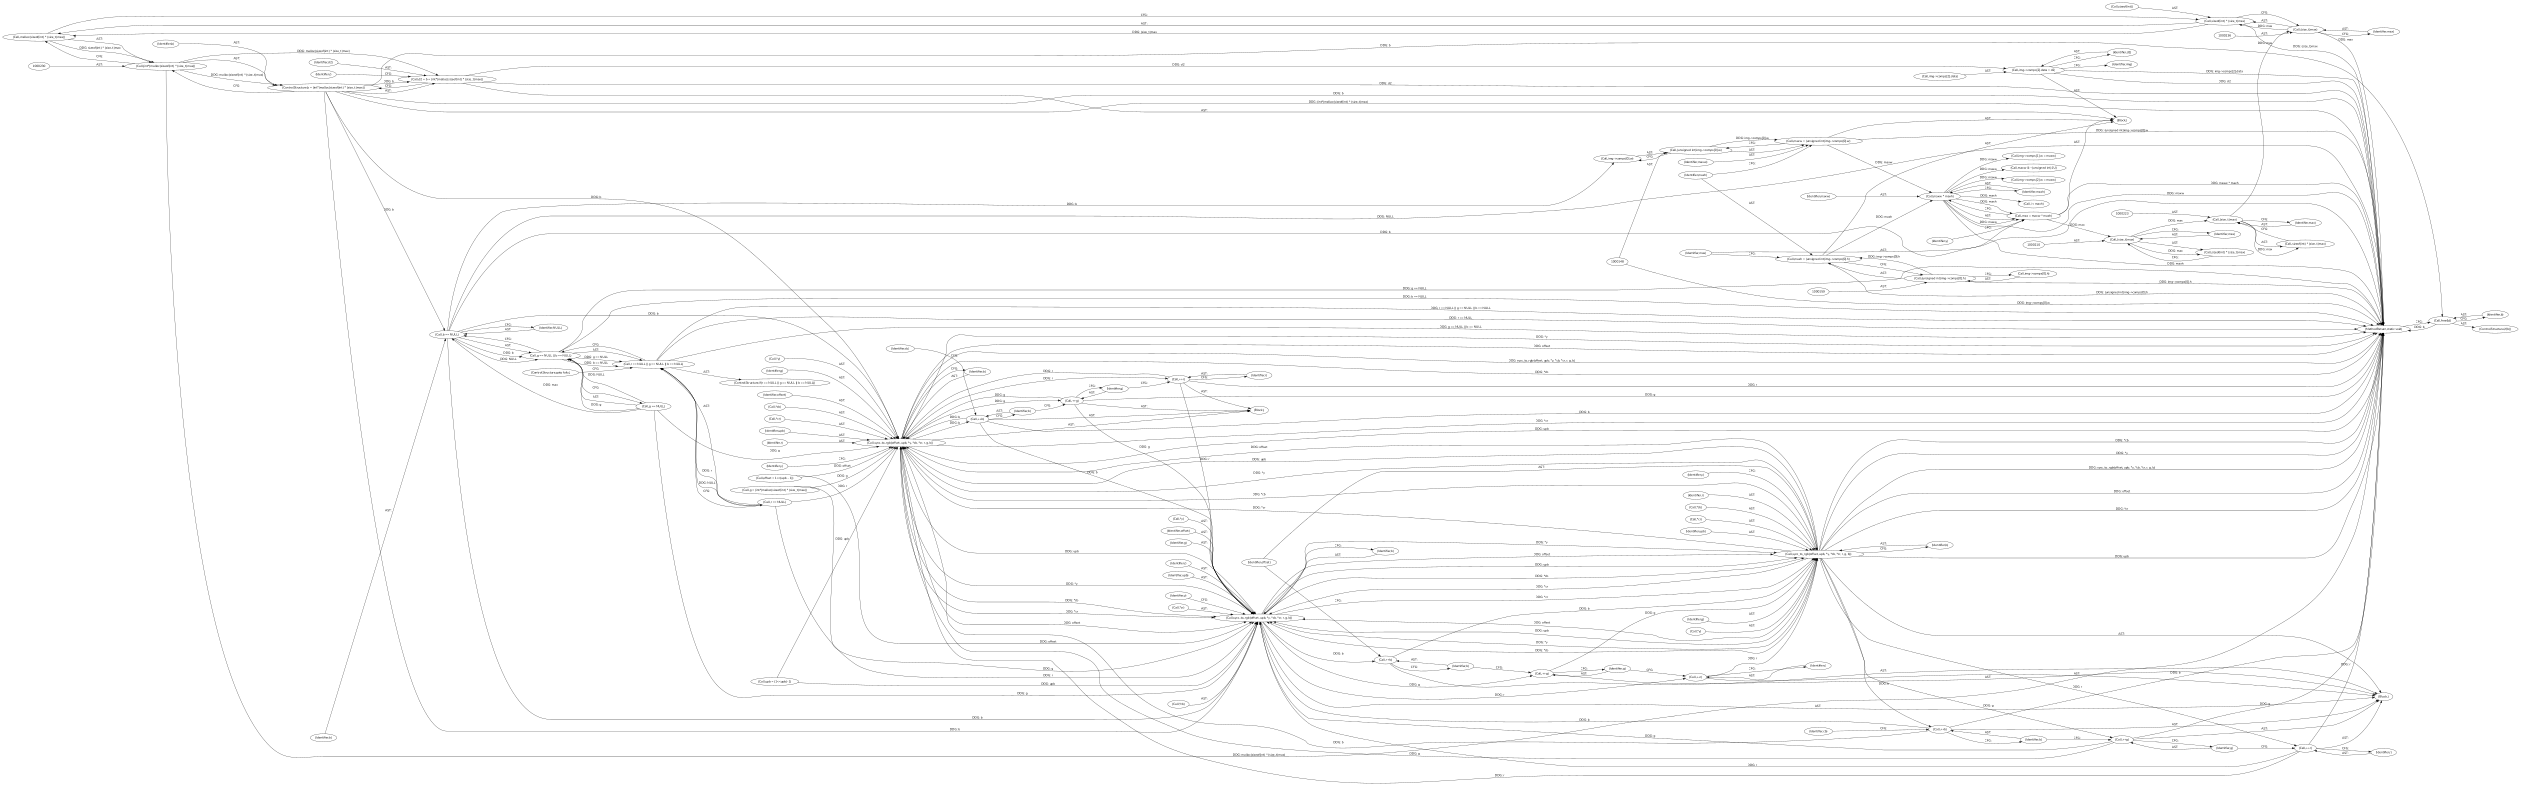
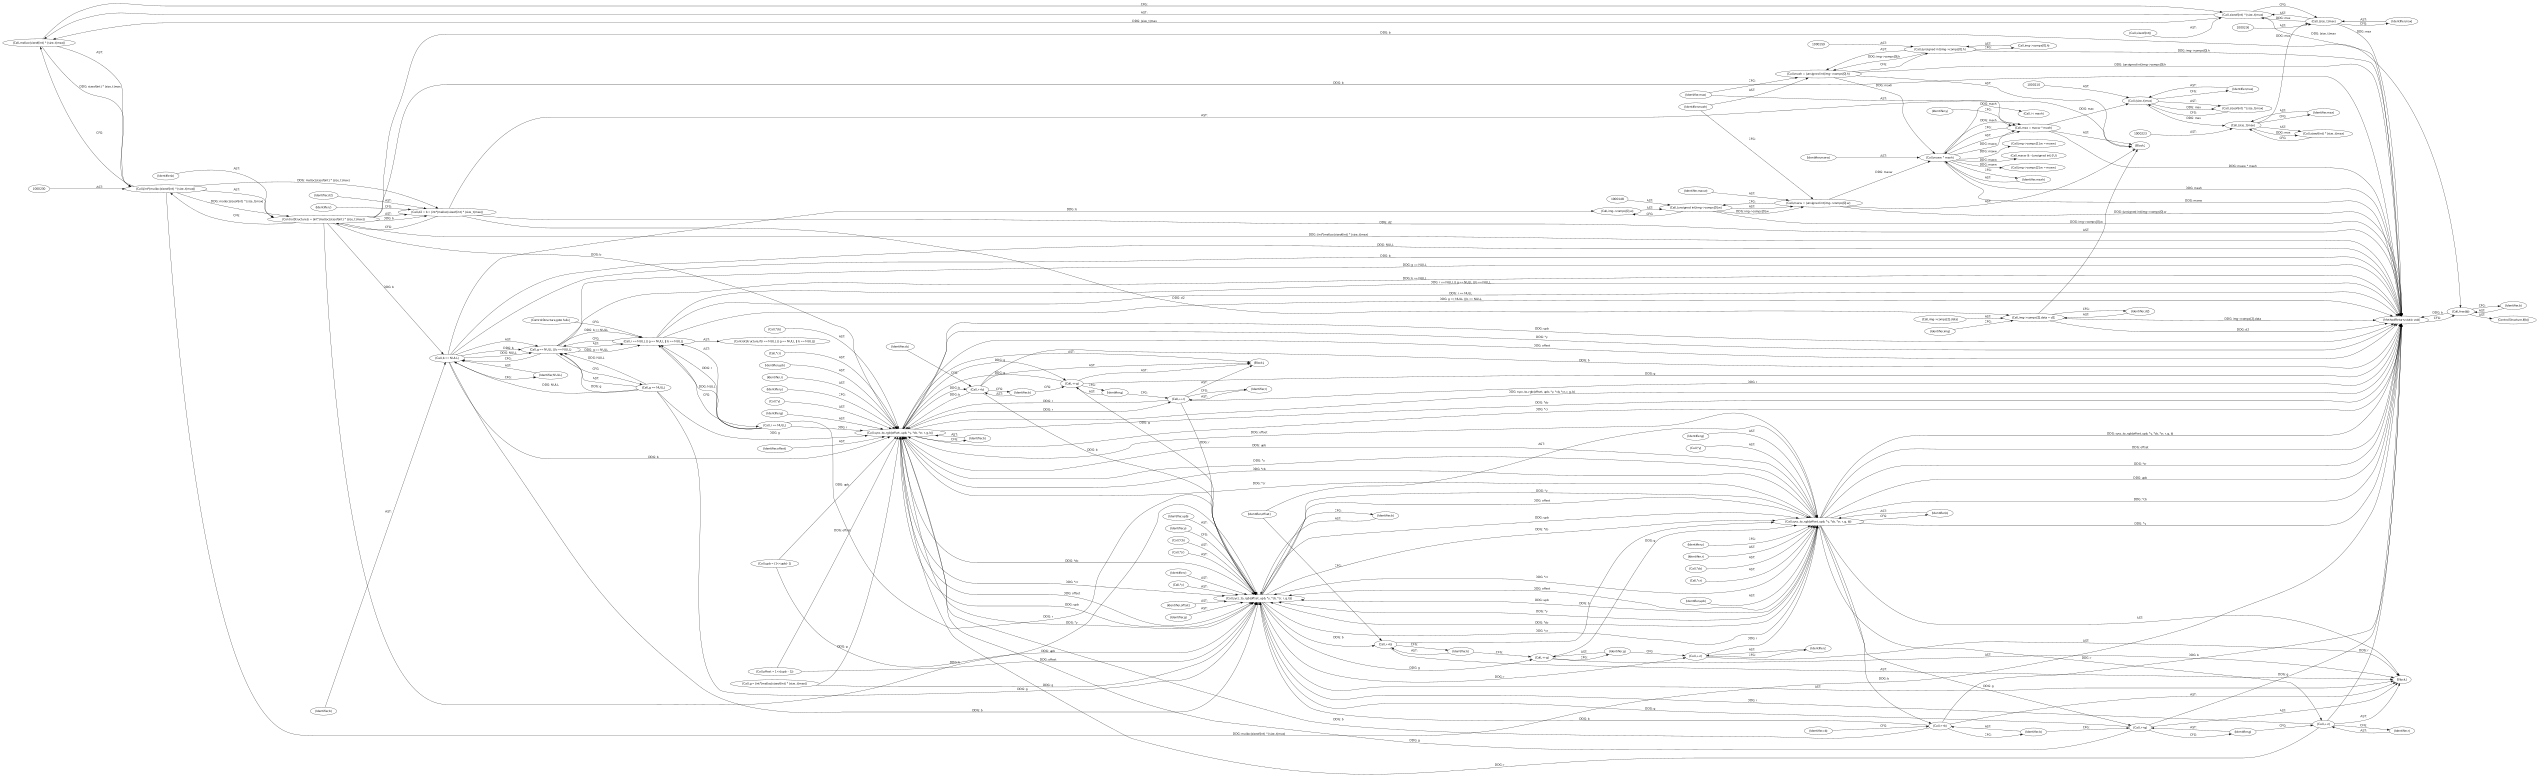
  digraph {
    fontname=Nunito
    rankdir=LR
    node [fontname=Nunito]
    edge [fontname=Nunito]
    n1 [label="(Call,malloc(sizeof(int) * (size_t)max))"]
    n2 [label="(Call,sizeof(int) * (size_t)max)"]
    n3 [label="(Call,(int*)malloc(sizeof(int) * (size_t)max))"]
    n4 [label="(MethodReturn,static void)"]
    n5 [label="(Call,(size_t)max)"]
    n6 [label="(Call,d2 = b = (int*)malloc(sizeof(int) * (size_t)max))"]
    n7 [label="(ControlStructure,b = (int*)malloc(sizeof(int) * (size_t)max))"]
    n8 [label="(Call,free(b))"]
    n9 [label="(Identifier,max)"]
    n10 [label="(Call,(size_t)max)"]
    n11 [label="(Identifier,max)"]
    n12 [label="(Call,sizeof(int) * (size_t)max)"]
    n13 [label="(Call,(size_t)max)"]
    n14 [label="(Call,sizeof(int) * (size_t)max)"]
    n15 [label="(Identifier,max)"]
    n16 [label="(Call,max = maxw * maxh)"]
    n17 [label="(Call,maxw * maxh)"]
    n18 [label="(Block,)"]
    n19 [label="(Identifier,maxh)"]
    n20 [label="(Call,i < maxh)"]
    n21 [label="(Call,img->comps[1].w = maxw)"]
    n22 [label="(Call,maxw & ~(unsigned int)1U)"]
    n23 [label="(Call,img->comps[2].w = maxw)"]
    n24 [label="(Call,maxw = (unsigned int)img->comps[0].w)"]
    n25 [label="(Call,(unsigned int)img->comps[0].w)"]
    n26 [label="(Call,img->comps[0].w)"]
    n27 [label="(Call,maxh = (unsigned int)img->comps[0].h)"]
    n28 [label="(Call,(unsigned int)img->comps[0].h)"]
    n29 [label="(Call,img->comps[0].h)"]
    n30 [label="(Call,img->comps[2].data = d2)"]
    n31 [label="(Call,b == NULL)"]
    n32 [label="(Call,sycc_to_rgb(offset, upb, *y, *cb, *cr, r, g, b))"]
    n33 [label="(Call,sycc_to_rgb(offset, upb, *y, *cb, *cr, r, g, b))"]
    n34 [label="(Identifier,d2)"]
    n35 [label="(Call,g == NULL || b == NULL)"]
    n36 [label="(Identifier,NULL)"]
    n37 [label="(Call,++r)"]
    n38 [label="(Call,sycc_to_rgb(offset, upb, *y, *cb, *cr, r, g, b))"]
    n39 [label="(Call,++g)"]
    n40 [label="(Call,++b)"]
    n41 [label="(Block,)"]
    n42 [label="(Identifier,b)"]
    n43 [label="(Call,++r)"]
    n44 [label="(Call,++g)"]
    n45 [label="(Call,++b)"]
    n46 [label="(Block,)"]
    n47 [label="(Identifier,b)"]
    n48 [label="(Identifier,b)"]
    n49 [label="(ControlStructure,if(b))"]
    n50 [label="(Call,r == NULL || g == NULL || b == NULL)"]
    n51 [label="(Call,g == NULL)"]
    n52 [label="(ControlStructure,if(r == NULL || g == NULL || b == NULL))"]
    n53 [label="(Call,r == NULL)"]
    n54 [label="(Identifier,r)"]
    n55 [label="(Call,++r)"]
    n56 [label="(Call,++g)"]
    n57 [label="(Call,++b)"]
    n58 [label="(Identifier,b)"]
    n59 [label="(Identifier,g)"]
    n60 [label="(Identifier,b)"]
    n61 [label="(Identifier,r)"]
    n62 [label="(Identifier,g)"]
    n63 [label="(Identifier,b)"]
    n64 [label="(Identifier,r)"]
    n65 [label="(Identifier,g)"]
    n66 [label="(Identifier,b)"]
    n67 [label="(Call,img->comps[2].data)"]
    n68 [label="(Identifier,maxw)"]
    n69 [label="(Identifier,b)"]
    n70 [label="(Identifier,offset)"]
    n71 [label="(Identifier,y)"]
    n72 [label="(Identifier,g)"]
    n73 [label="(ControlStructure,goto fails;)"]
    n74 [label="(Call,*y)"]
    n75 [label="(Identifier,d2)"]
    n76 [label="(Call,*cb)"]
    n77 [label="(Identifier,img)"]
    n78 [label="(Call,*cb)"]
    n79 [label="(Identifier,r)"]
    n80 [label="(Call,*y)"]
    n81 [label="(Call,offset = 1<<(upb - 1))"]
    n82 [label="(Identifier,y)"]
    n83 [label="(Call,*cr)"]
    n84 [label="(Identifier,r)"]
    n85 [label="(Call,upb = (1<<upb)-1)"]
    n86 [label="(Identifier,offset)"]
    n87 [label="(Identifier,maxw)"]
    n88 [label="(Identifier,upb)"]
    n89 [label="(Identifier,r)"]
    n90 [label="(Identifier,g)"]
    n91 [label="(Identifier,maxh)"]
    n92 [label="(Call,*cr)"]
    n93 [label="(Identifier,y)"]
    n94 [label="(Call,sizeof(int))"]
    n95 [label="(Identifier,upb)"]
    n96 [label="(Call,*cb)"]
    n97 [label="(Identifier,cb)"]
    n98 [label="(Identifier,max)"]
    n99 [label="(Call,*cr)"]
    n100 [label="(Identifier,cb)"]
    n101 [label="(Identifier,upb)"]
    n102 [label="(Identifier,y)"]
    n103 [label="(Call,*y)"]
    n104 [label="(Identifier,g)"]
    n105 [label="(Identifier,r)"]
    n106 [label="(Call,g = (int*)malloc(sizeof(int) * (size_t)max))"]
    n107 [label="(Identifier,b)"]
    n108 [label="(Identifier,offset)"]
    1000236
    1000223
    1000210
    1000148
    1000159
    1000230
    n1 -> n2 [label="CFG: "]
    n1 -> n3 [label="AST: "]
    n1 -> n3 [label="DDG: sizeof(int) * (size_t)max"]
    n2 -> n1 [label="AST: "]
    n2 -> n1 [label="DDG: (size_t)max"]
    n2 -> n4 [label="DDG: (size_t)max"]
    n2 -> n5 [label="CFG: "]
    n3 -> n1 [label="CFG: "]
    n3 -> n4 [label="DDG: malloc(sizeof(int) * (size_t)max)"]
    n3 -> n6 [label="DDG: malloc(sizeof(int) * (size_t)max)"]
    n3 -> n7 [label="AST: "]
    n3 -> n7 [label="DDG: malloc(sizeof(int) * (size_t)max)"]
    n4 -> n8 [label="CFG: "]
    n5 -> n2 [label="AST: "]
    n5 -> n2 [label="DDG: max"]
    n5 -> n4 [label="DDG: max"]
    n5 -> n9 [label="CFG: "]
    n6 -> n4 [label="DDG: d2"]
    n6 -> n7 [label="CFG: "]
    n6 -> n18 [label="AST: "]
    n6 -> n30 [label="DDG: d2"]
    n7 -> n3 [label="CFG: "]
    n7 -> n4 [label="DDG: b"]
    n7 -> n4 [label="DDG: (int*)malloc(sizeof(int) * (size_t)max)"]
    n7 -> n6 [label="AST: "]
    n7 -> n6 [label="DDG: b"]
    n7 -> n8 [label="DDG: b"]
    n7 -> n31 [label="DDG: b"]
    n7 -> n32 [label="DDG: b"]
    n7 -> n33 [label="DDG: b"]
    n8 -> n4 [label="DDG: b"]
    n8 -> n48 [label="CFG: "]
    n8 -> n49 [label="AST: "]
    n9 -> n5 [label="AST: "]
    n10 -> n5 [label="DDG: max"]
    n10 -> n11 [label="CFG: "]
    n10 -> n12 [label="AST: "]
    n10 -> n12 [label="DDG: max"]
    n11 -> n10 [label="AST: "]
    n12 -> n10 [label="CFG: "]
    n13 -> n10 [label="DDG: max"]
    n13 -> n14 [label="AST: "]
    n13 -> n14 [label="DDG: max"]
    n13 -> n15 [label="CFG: "]
    n14 -> n13 [label="CFG: "]
    n15 -> n13 [label="AST: "]
    n16 -> n4 [label="DDG: maxw * maxh"]
    n16 -> n13 [label="DDG: max"]
    n16 -> n17 [label="CFG: "]
    n16 -> n18 [label="AST: "]
    n17 -> n4 [label="DDG: maxh"]
    n17 -> n4 [label="DDG: maxw"]
    n17 -> n16 [label="AST: "]
    n17 -> n16 [label="DDG: maxw"]
    n17 -> n16 [label="DDG: maxh"]
    n17 -> n19 [label="CFG: "]
    n17 -> n20 [label="DDG: maxh"]
    n17 -> n21 [label="DDG: maxw"]
    n17 -> n22 [label="DDG: maxw"]
    n17 -> n23 [label="DDG: maxw"]
    n19 -> n17 [label="AST: "]
    n24 -> n4 [label="DDG: (unsigned int)img->comps[0].w"]
    n24 -> n17 [label="DDG: maxw"]
    n24 -> n18 [label="AST: "]
    n24 -> n25 [label="CFG: "]
-   1000148 -> n4 [label="DDG: img->comps[0].w"]
+   n25 -> n4 [label="DDG: img->comps[0].w"]
    n25 -> n24 [label="AST: "]
    n25 -> n24 [label="DDG: img->comps[0].w"]
    n25 -> n26 [label="CFG: "]
    n26 -> n25 [label="AST: "]
    n27 -> n4 [label="DDG: (unsigned int)img->comps[0].h"]
    n27 -> n17 [label="DDG: maxh"]
    n27 -> n18 [label="AST: "]
    n27 -> n28 [label="CFG: "]
    n28 -> n4 [label="DDG: img->comps[0].h"]
    n28 -> n27 [label="AST: "]
    n28 -> n27 [label="DDG: img->comps[0].h"]
    n28 -> n29 [label="CFG: "]
    n29 -> n28 [label="AST: "]
    n30 -> n4 [label="DDG: img->comps[2].data"]
    n30 -> n4 [label="DDG: d2"]
    n30 -> n18 [label="AST: "]
    n30 -> n34 [label="CFG: "]
    n31 -> n4 [label="DDG: b"]
    n31 -> n4 [label="DDG: NULL"]
    n31 -> n26 [label="DDG: b"]
    n31 -> n32 [label="DDG: b"]
    n31 -> n33 [label="DDG: b"]
    n31 -> n35 [label="AST: "]
    n31 -> n35 [label="DDG: b"]
    n31 -> n35 [label="DDG: NULL"]
    n31 -> n36 [label="CFG: "]
    n32 -> n37 [label="DDG: r"]
    n32 -> n38 [label="DDG: offset"]
    n32 -> n38 [label="DDG: upb"]
    n32 -> n38 [label="DDG: *y"]
    n32 -> n38 [label="DDG: *cb"]
    n32 -> n38 [label="DDG: *cr"]
    n32 -> n39 [label="DDG: g"]
    n32 -> n40 [label="DDG: b"]
    n32 -> n41 [label="AST: "]
    n32 -> n42 [label="CFG: "]
    n33 -> n4 [label="DDG: sycc_to_rgb(offset, upb, *y, *cb, *cr, r, g, b)"]
    n33 -> n4 [label="DDG: *cb"]
    n33 -> n4 [label="DDG: *cr"]
    n33 -> n4 [label="DDG: upb"]
    n33 -> n4 [label="DDG: *y"]
    n33 -> n4 [label="DDG: offset"]
    n33 -> n32 [label="DDG: offset"]
    n33 -> n32 [label="DDG: upb"]
    n33 -> n32 [label="DDG: *y"]
    n33 -> n32 [label="DDG: *cb"]
    n33 -> n32 [label="DDG: *cr"]
    n33 -> n43 [label="DDG: r"]
    n33 -> n44 [label="DDG: g"]
    n33 -> n45 [label="DDG: b"]
    n33 -> n46 [label="AST: "]
    n33 -> n47 [label="CFG: "]
    n34 -> n30 [label="AST: "]
    n35 -> n4 [label="DDG: g == NULL"]
    n35 -> n4 [label="DDG: b == NULL"]
    n35 -> n31 [label="CFG: "]
    n35 -> n50 [label="AST: "]
    n35 -> n50 [label="DDG: g == NULL"]
    n35 -> n50 [label="DDG: b == NULL"]
    n35 -> n51 [label="CFG: "]
    n36 -> n31 [label="AST: "]
    n37 -> n38 [label="DDG: r"]
    n37 -> n41 [label="AST: "]
    n37 -> n54 [label="CFG: "]
    n38 -> n4 [label="DDG: offset"]
    n38 -> n4 [label="DDG: *cr"]
    n38 -> n4 [label="DDG: upb"]
    n38 -> n4 [label="DDG: *cb"]
    n38 -> n4 [label="DDG: *y"]
    n38 -> n4 [label="DDG: sycc_to_rgb(offset, upb, *y, *cb, *cr, r, g, b)"]
    n38 -> n32 [label="DDG: offset"]
    n38 -> n32 [label="DDG: upb"]
    n38 -> n32 [label="DDG: *y"]
    n38 -> n32 [label="DDG: *cb"]
    n38 -> n32 [label="DDG: *cr"]
    n38 -> n33 [label="DDG: offset"]
    n38 -> n33 [label="DDG: upb"]
    n38 -> n33 [label="DDG: *y"]
    n38 -> n33 [label="DDG: *cb"]
    n38 -> n33 [label="DDG: *cr"]
    n38 -> n41 [label="AST: "]
    n38 -> n55 [label="DDG: r"]
    n38 -> n56 [label="DDG: g"]
    n38 -> n57 [label="DDG: b"]
    n38 -> n58 [label="CFG: "]
    n39 -> n38 [label="DDG: g"]
    n39 -> n41 [label="AST: "]
    n39 -> n59 [label="CFG: "]
    n40 -> n38 [label="DDG: b"]
    n40 -> n41 [label="AST: "]
    n40 -> n60 [label="CFG: "]
    n42 -> n32 [label="AST: "]
    n43 -> n4 [label="DDG: r"]
    n43 -> n32 [label="DDG: r"]
    n43 -> n33 [label="DDG: r"]
    n43 -> n46 [label="AST: "]
    n43 -> n64 [label="CFG: "]
    n44 -> n4 [label="DDG: g"]
    n44 -> n32 [label="DDG: g"]
    n44 -> n33 [label="DDG: g"]
    n44 -> n46 [label="AST: "]
    n44 -> n65 [label="CFG: "]
    n45 -> n4 [label="DDG: b"]
    n45 -> n32 [label="DDG: b"]
    n45 -> n33 [label="DDG: b"]
    n45 -> n46 [label="AST: "]
    n45 -> n66 [label="CFG: "]
    n47 -> n33 [label="AST: "]
    n48 -> n8 [label="AST: "]
    n50 -> n4 [label="DDG: r == NULL || g == NULL || b == NULL"]
    n50 -> n4 [label="DDG: r == NULL"]
    n50 -> n4 [label="DDG: g == NULL || b == NULL"]
    n50 -> n35 [label="CFG: "]
    n50 -> n52 [label="AST: "]
    n50 -> n53 [label="CFG: "]
-   n51 -> n31 [label="DDG: max"]
+   n51 -> n31 [label="DDG: NULL"]
    n51 -> n32 [label="DDG: g"]
    n51 -> n33 [label="DDG: g"]
    n51 -> n35 [label="AST: "]
    n51 -> n35 [label="DDG: g"]
    n51 -> n35 [label="DDG: NULL"]
    n53 -> n32 [label="DDG: r"]
    n53 -> n33 [label="DDG: r"]
    n53 -> n50 [label="AST: "]
    n53 -> n50 [label="DDG: r"]
    n53 -> n50 [label="DDG: NULL"]
    n54 -> n37 [label="AST: "]
    n55 -> n4 [label="DDG: r"]
    n55 -> n32 [label="DDG: r"]
    n55 -> n33 [label="DDG: r"]
    n55 -> n41 [label="AST: "]
    n55 -> n61 [label="CFG: "]
    n56 -> n4 [label="DDG: g"]
    n56 -> n32 [label="DDG: g"]
    n56 -> n33 [label="DDG: g"]
    n56 -> n41 [label="AST: "]
    n56 -> n62 [label="CFG: "]
    n57 -> n4 [label="DDG: b"]
    n57 -> n32 [label="DDG: b"]
    n57 -> n33 [label="DDG: b"]
    n57 -> n41 [label="AST: "]
    n57 -> n63 [label="CFG: "]
    n58 -> n38 [label="AST: "]
    n59 -> n37 [label="CFG: "]
    n59 -> n39 [label="AST: "]
    n60 -> n39 [label="CFG: "]
    n60 -> n40 [label="AST: "]
    n61 -> n55 [label="AST: "]
    n62 -> n55 [label="CFG: "]
    n62 -> n56 [label="AST: "]
    n63 -> n56 [label="CFG: "]
    n63 -> n57 [label="AST: "]
    n64 -> n43 [label="AST: "]
    n65 -> n43 [label="CFG: "]
    n65 -> n44 [label="AST: "]
    n66 -> n44 [label="CFG: "]
    n66 -> n45 [label="AST: "]
    n67 -> n30 [label="AST: "]
    n68 -> n17 [label="AST: "]
    n69 -> n7 [label="AST: "]
    n70 -> n38 [label="AST: "]
    n70 -> n40 [label="CFG: "]
    n71 -> n32 [label="CFG: "]
    n72 -> n38 [label="AST: "]
    n73 -> n50 [label="CFG: "]
    n74 -> n38 [label="AST: "]
    n75 -> n6 [label="AST: "]
    n76 -> n32 [label="AST: "]
-   n30 -> n77 [label="CFG: "]
+   n77 -> n30 [label="CFG: "]
    n78 -> n33 [label="AST: "]
    n79 -> n32 [label="AST: "]
    n80 -> n32 [label="AST: "]
    n81 -> n32 [label="DDG: offset"]
    n81 -> n33 [label="DDG: offset"]
    n82 -> n38 [label="CFG: "]
    n83 -> n33 [label="AST: "]
    n84 -> n38 [label="AST: "]
    n85 -> n32 [label="DDG: upb"]
    n85 -> n33 [label="DDG: upb"]
    n86 -> n32 [label="AST: "]
    n87 -> n24 [label="AST: "]
    n88 -> n33 [label="AST: "]
    n89 -> n33 [label="AST: "]
    n90 -> n32 [label="AST: "]
    n91 -> n24 [label="CFG: "]
    n91 -> n27 [label="AST: "]
    n92 -> n32 [label="AST: "]
    n93 -> n33 [label="CFG: "]
    n94 -> n2 [label="AST: "]
    n95 -> n32 [label="AST: "]
    n96 -> n38 [label="AST: "]
    n97 -> n57 [label="CFG: "]
    n98 -> n16 [label="AST: "]
    n98 -> n27 [label="CFG: "]
    n99 -> n38 [label="AST: "]
    n100 -> n45 [label="CFG: "]
    n101 -> n38 [label="AST: "]
    n102 -> n16 [label="CFG: "]
    n103 -> n33 [label="AST: "]
    n104 -> n33 [label="AST: "]
    n105 -> n6 [label="CFG: "]
    n106 -> n32 [label="DDG: g"]
    n106 -> n33 [label="DDG: g"]
    n107 -> n31 [label="AST: "]
    n108 -> n33 [label="AST: "]
    1000236 -> n5 [label="AST: "]
    1000223 -> n10 [label="AST: "]
    1000210 -> n13 [label="AST: "]
    1000148 -> n25 [label="AST: "]
    1000159 -> n28 [label="AST: "]
    1000230 -> n3 [label="AST: "]
  }
